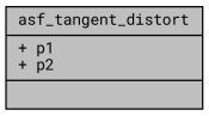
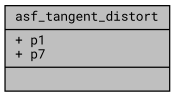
  digraph {
    fontname="Roboto Mono"
-   n1 [color=black fillcolor=grey75 fontcolor=black fontname="Roboto Mono" fontsize=10 height=0.2 label="{asf_tangent_distort\n|+ p1\l+ p2\l|}" shape=record style=filled width=0.4]
+   n1 [color=black fillcolor=grey75 fontcolor=black fontname="Roboto Mono" fontsize=10 height=0.2 label="{asf_tangent_distort\n|+ p1\l+ p7\l|}" shape=record style=filled width=0.4]
  }
